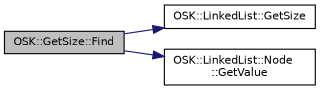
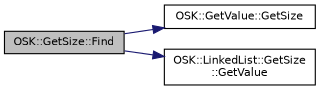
  digraph {
    rankdir=LR
    node [color=black fillcolor=white fontname=Helvetica fontsize=10 shape=record style=filled]
    edge [color=midnightblue fontname=Helvetica fontsize=10 labelfontname=Helvetica labelfontsize=10 style=solid]
    n1 [fillcolor=grey75 fontcolor=black height=0.2 label="OSK::GetSize::Find" width=0.4]
-   n2 [height=0.2 label="OSK::LinkedList::GetSize" width=0.4]
-   n3 [height=0.2 label="OSK::LinkedList::Node\l::GetValue" width=0.4]
+   n2 [height=0.2 label="OSK::GetValue::GetSize" width=0.4]
+   n3 [height=0.2 label="OSK::LinkedList::GetSize\l::GetValue" width=0.4]
    n1 -> n2
    n1 -> n3
  }
